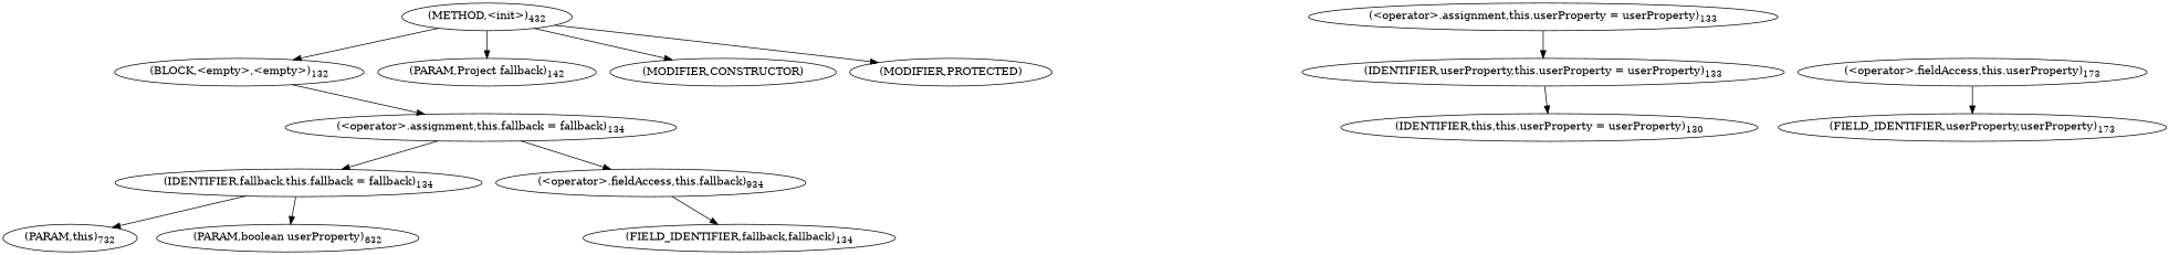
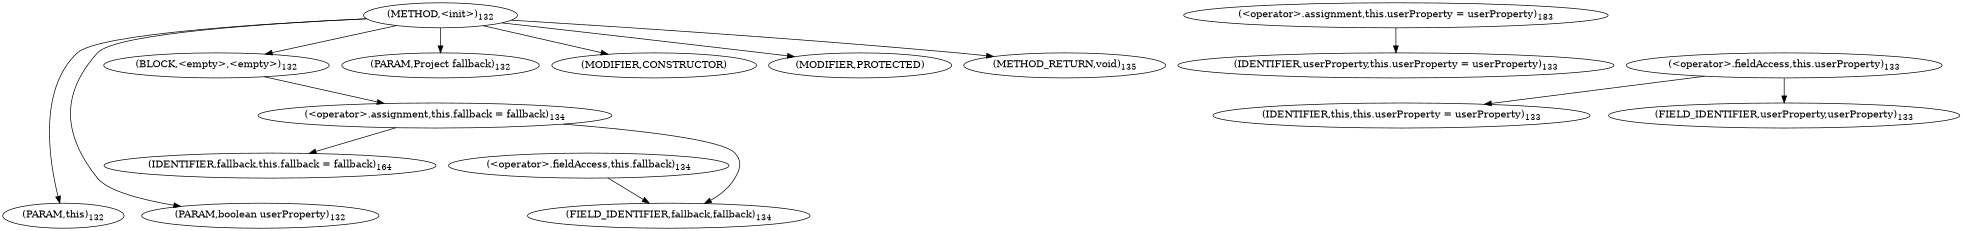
  digraph {
-   n1 [label=<(METHOD,&lt;init&gt;)<SUB>432</SUB>>]
-   n2 [label=<(PARAM,this)<SUB>732</SUB>>]
-   n3 [label=<(PARAM,boolean userProperty)<SUB>632</SUB>>]
-   n4 [label=<(PARAM,Project fallback)<SUB>142</SUB>>]
+   n1 [label=<(METHOD,&lt;init&gt;)<SUB>132</SUB>>]
+   n2 [label=<(PARAM,this)<SUB>132</SUB>>]
+   n3 [label=<(PARAM,boolean userProperty)<SUB>132</SUB>>]
+   n4 [label=<(PARAM,Project fallback)<SUB>132</SUB>>]
    n5 [label=<(BLOCK,&lt;empty&gt;,&lt;empty&gt;)<SUB>132</SUB>>]
    n6 [label=<(MODIFIER,CONSTRUCTOR)>]
    n7 [label=<(MODIFIER,PROTECTED)>]
+   n8 [label=<(METHOD_RETURN,void)<SUB>135</SUB>>]
    n9 [label=<(&lt;operator&gt;.assignment,this.fallback = fallback)<SUB>134</SUB>>]
-   n10 [label=<(&lt;operator&gt;.assignment,this.userProperty = userProperty)<SUB>133</SUB>>]
+   n10 [label=<(&lt;operator&gt;.assignment,this.userProperty = userProperty)<SUB>183</SUB>>]
    n11 [label=<(IDENTIFIER,userProperty,this.userProperty = userProperty)<SUB>133</SUB>>]
-   n12 [label=<(&lt;operator&gt;.fieldAccess,this.fallback)<SUB>934</SUB>>]
-   n13 [label=<(IDENTIFIER,fallback,this.fallback = fallback)<SUB>134</SUB>>]
-   n14 [label=<(&lt;operator&gt;.fieldAccess,this.userProperty)<SUB>173</SUB>>]
-   n15 [label=<(IDENTIFIER,this,this.userProperty = userProperty)<SUB>130</SUB>>]
-   n16 [label=<(FIELD_IDENTIFIER,userProperty,userProperty)<SUB>173</SUB>>]
+   n12 [label=<(&lt;operator&gt;.fieldAccess,this.fallback)<SUB>134</SUB>>]
+   n13 [label=<(IDENTIFIER,fallback,this.fallback = fallback)<SUB>164</SUB>>]
+   n14 [label=<(&lt;operator&gt;.fieldAccess,this.userProperty)<SUB>133</SUB>>]
+   n15 [label=<(IDENTIFIER,this,this.userProperty = userProperty)<SUB>133</SUB>>]
+   n16 [label=<(FIELD_IDENTIFIER,userProperty,userProperty)<SUB>133</SUB>>]
    n17 [label=<(FIELD_IDENTIFIER,fallback,fallback)<SUB>134</SUB>>]
-   n13 -> n2
-   n13 -> n3
+   n1 -> n2
+   n1 -> n3
    n1 -> n4
    n1 -> n5
    n1 -> n6
    n1 -> n7
+   n1 -> n8
    n5 -> n9
-   n9 -> n12
+   n9 -> n17
    n9 -> n13
    n10 -> n11
    n12 -> n17
-   n11 -> n15
+   n14 -> n15
    n14 -> n16
  }
